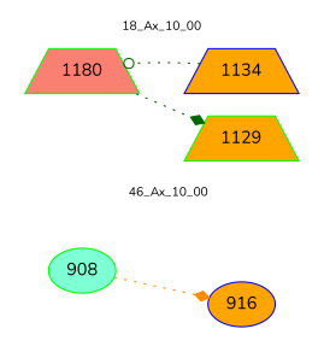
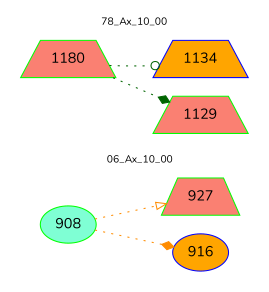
  digraph {
    fontname=Nunito
    rankdir=LR
    node [color=green fillcolor=salmon fontname=Nunito shape=trapezium style=filled]
    edge [arrowhead=diamond color=darkorange fontname=Nunito style=dotted]
    n1 [fillcolor=aquamarine label=908 shape=ellipse]
    n2 [color=blue fillcolor=orange label=916 shape=ellipse]
+   n3 [label=927]
    n4 [label=1180]
-   n5 [fillcolor=orange label=1129]
+   n5 [label=1129]
    n6 [color=blue fillcolor=orange label=1134]
    subgraph cluster_1 {
      color=white
      fontsize=10
-     label="46_Ax_10_00"
+     label="06_Ax_10_00"
      n1
      n2
+     n3
    }
    subgraph cluster_2 {
      color=white
      fontsize=10
-     label="18_Ax_10_00"
+     label="78_Ax_10_00"
      n4
      n5
      n6
    }
    n1 -> n2
+   n1 -> n3 [arrowhead=onormal]
    n4 -> n5 [color=darkgreen]
-   n6 -> n4 [arrowhead=odot color=darkgreen]
+   n4 -> n6 [arrowhead=odot color=darkgreen]
  }
